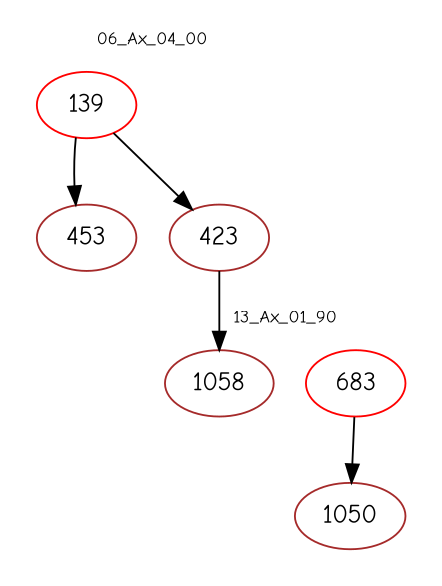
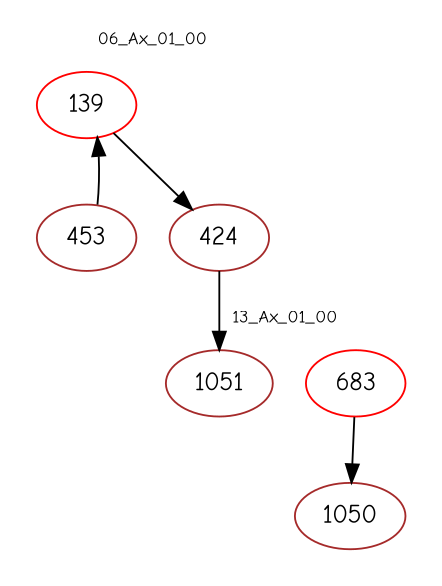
  digraph {
    fontname="Comic Neue"
    node [color=brown fontname="Comic Neue"]
    edge [color=black fontname="Comic Neue"]
    n1 [color=red label=139]
    n2 [label=453]
-   n3 [label=423]
+   n3 [label=424]
    n4 [color=red label=683]
    n5 [label=1050]
-   n6 [label=1058]
+   n6 [label=1051]
    subgraph cluster_1 {
      color=white
      fontsize=10
-     label="06_Ax_04_00"
+     label="06_Ax_01_00"
      n1
      n2
      n3
    }
    subgraph cluster_2 {
      color=white
      fontsize=10
-     label="13_Ax_01_90"
+     label="13_Ax_01_00"
      n4
      n5
      n6
    }
-   n1 -> n2
+   n2 -> n1
    n1 -> n3
    n3 -> n6
    n4 -> n5
  }
